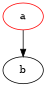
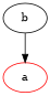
  digraph {
    b
    a [color=red]
-   a -> b
+   b -> a
  }
